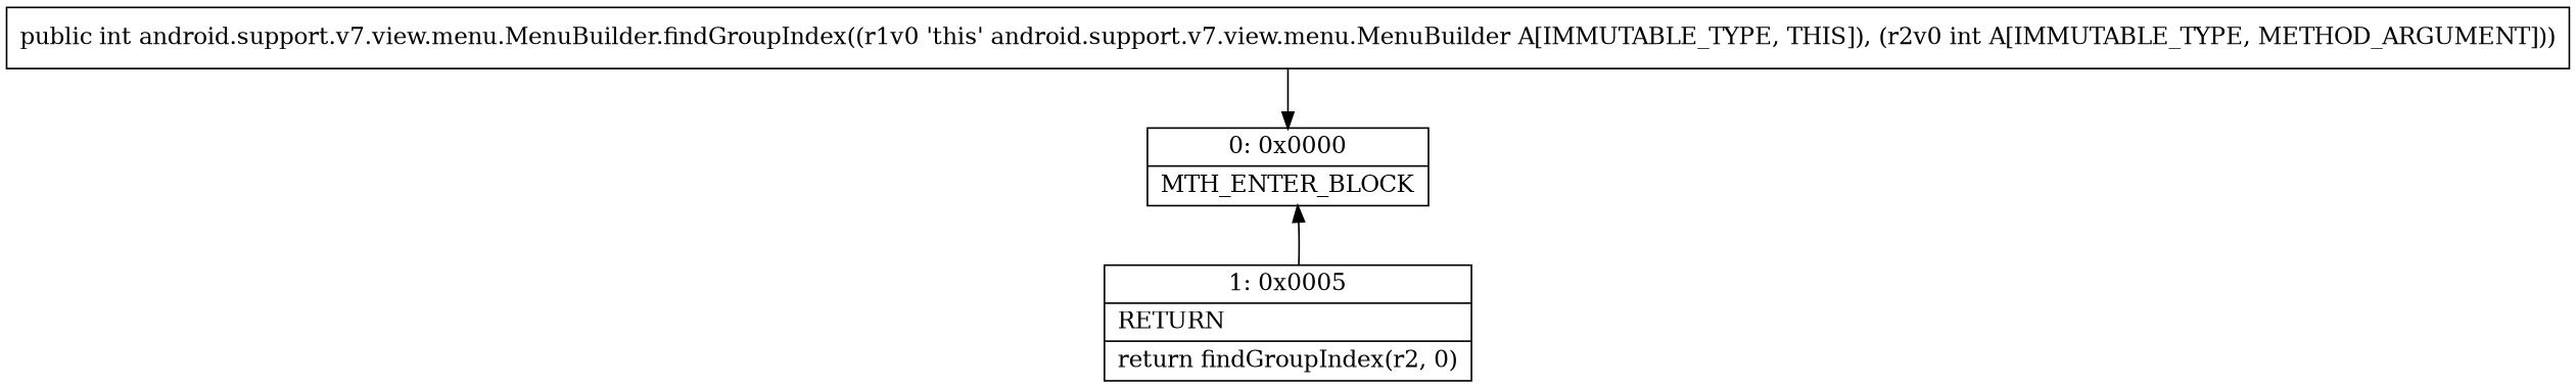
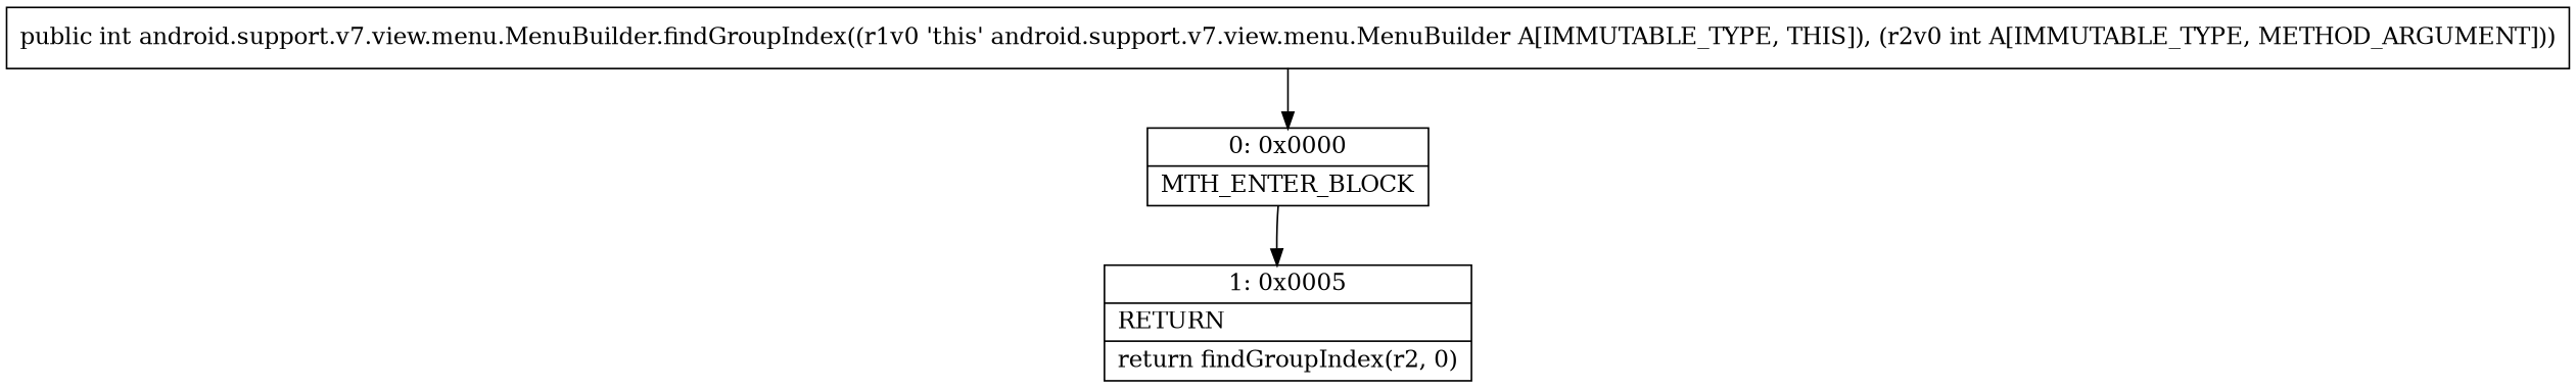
  digraph {
    node [shape=record]
    n1 [label="{0\:\ 0x0000|MTH_ENTER_BLOCK\l}"]
    n2 [label="{1\:\ 0x0005|RETURN\l|return findGroupIndex(r2, 0)\l}"]
    n3 [label="{public int android.support.v7.view.menu.MenuBuilder.findGroupIndex((r1v0 'this' android.support.v7.view.menu.MenuBuilder A[IMMUTABLE_TYPE, THIS]), (r2v0 int A[IMMUTABLE_TYPE, METHOD_ARGUMENT])) }"]
-   n2 -> n1
+   n1 -> n2
    n3 -> n1
  }
